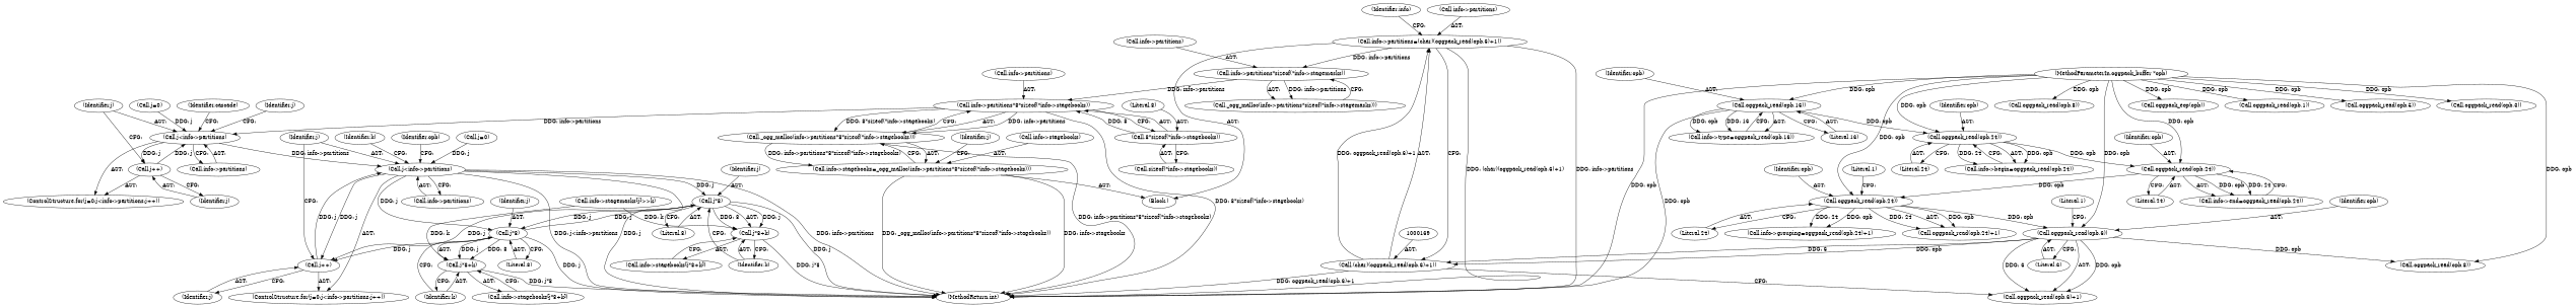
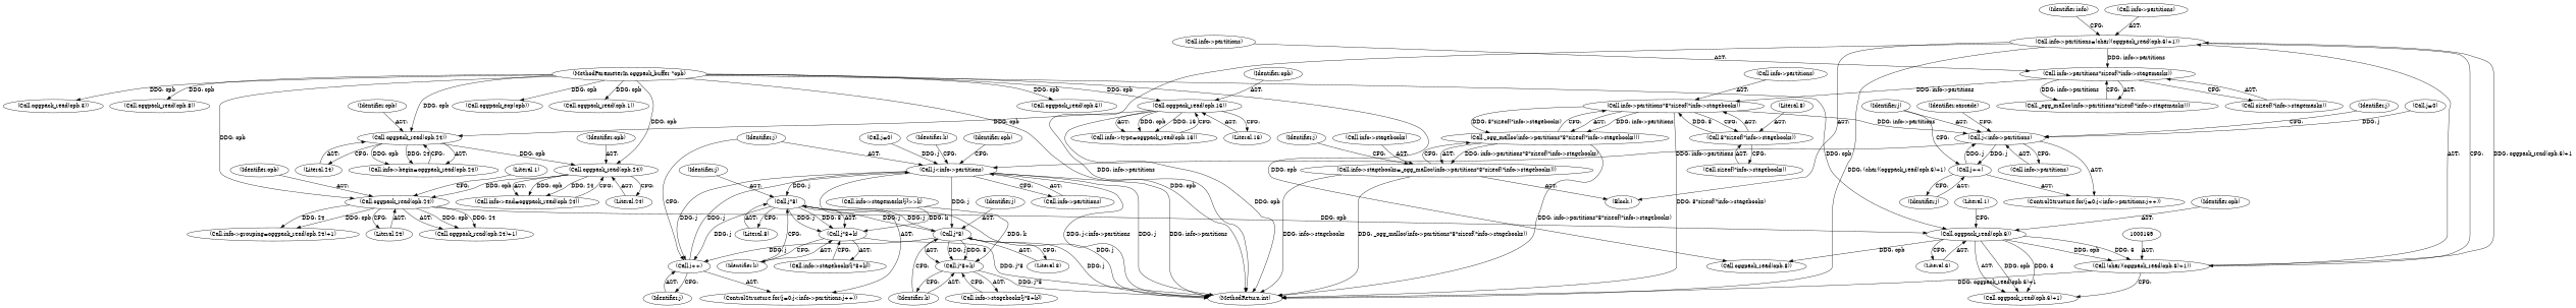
  digraph {
    n1 [label="(Call,info->partitions*8*sizeof(*info->stagebooks))"]
    n2 [label="(Call,8*sizeof(*info->stagebooks))"]
    n3 [label="(Call,_ogg_malloc(info->partitions*8*sizeof(*info->stagebooks)))"]
    n4 [label="(Call,j<info->partitions)"]
    n5 [label="(MethodReturn,int)"]
    n6 [label="(Call,sizeof(*info->stagebooks))"]
    n7 [label="(Call,info->stagebooks=_ogg_malloc(info->partitions*8*sizeof(*info->stagebooks)))"]
    n8 [label="(Call,j++)"]
    n9 [label="(Call,j<info->partitions)"]
    n10 [label="(Call,info->partitions)"]
    n11 [label="(ControlStructure,for(j=0;j<info->partitions;j++))"]
    n12 [label="(Call,info->partitions*sizeof(*info->stagemasks))"]
+   n13 [label="(Call,sizeof(*info->stagemasks))"]
    n14 [label="(Call,_ogg_malloc(info->partitions*sizeof(*info->stagemasks)))"]
    n15 [label="(Call,info->partitions=(char)(oggpack_read(opb,6)+1))"]
    n16 [label="(Call,(char)(oggpack_read(opb,6)+1))"]
    n17 [label="(Block,)"]
    n18 [label="(Call,oggpack_read(opb,6)+1)"]
    n19 [label="(Call,oggpack_read(opb,6))"]
    n20 [label="(Call,oggpack_read(opb,8))"]
    n21 [label="(Literal,6)"]
    n22 [label="(Call,oggpack_read(opb,24))"]
    n23 [label="(Call,info->grouping=oggpack_read(opb,24)+1)"]
    n24 [label="(Call,oggpack_read(opb,24)+1)"]
    n25 [label="(Literal,24)"]
    n26 [label="(Call,oggpack_read(opb,24))"]
    n27 [label="(Literal,24)"]
    n28 [label="(Call,info->end=oggpack_read(opb,24))"]
    n29 [label="(Call,oggpack_read(opb,24))"]
    n30 [label="(Call,info->begin=oggpack_read(opb,24))"]
    n31 [label="(Literal,24)"]
    n32 [label="(Call,oggpack_read(opb,16))"]
    n33 [label="(Literal,16)"]
    n34 [label="(Call,info->type=oggpack_read(opb,16))"]
    n35 [label="(MethodParameterIn,oggpack_buffer *opb)"]
    n36 [label="(Call,oggpack_eop(opb))"]
    n37 [label="(Call,oggpack_read(opb,1))"]
    n38 [label="(Call,oggpack_read(opb,5))"]
    n39 [label="(Call,oggpack_read(opb,3))"]
    n40 [label="(Call,oggpack_read(opb,8))"]
    n41 [label="(Identifier,j)"]
    n42 [label="(Call,j++)"]
    n43 [label="(Call,j*8)"]
    n44 [label="(Call,j*8)"]
    n45 [label="(ControlStructure,for(j=0;j<info->partitions;j++))"]
    n46 [label="(Call,info->partitions)"]
    n47 [label="(Identifier,j)"]
    n48 [label="(Call,j*8+k)"]
    n49 [label="(Literal,8)"]
    n50 [label="(Call,j*8+k)"]
    n51 [label="(Literal,8)"]
    n52 [label="(Identifier,k)"]
    n53 [label="(Call,info->stagebooks[j*8+k])"]
    n54 [label="(Call,info->stagebooks[j*8+k])"]
    n55 [label="(Identifier,k)"]
    n56 [label="(Call,j=0)"]
    n57 [label="(Identifier,j)"]
    n58 [label="(Literal,8)"]
    n59 [label="(Identifier,j)"]
    n60 [label="(Call,info->stagebooks)"]
    n61 [label="(Literal,1)"]
    n62 [label="(Call,j=0)"]
    n63 [label="(Literal,1)"]
    n64 [label="(Identifier,j)"]
    n65 [label="(Identifier,j)"]
    n66 [label="(Identifier,cascade)"]
    n67 [label="(Call,info->partitions)"]
    n68 [label="(Identifier,opb)"]
    n69 [label="(Identifier,info)"]
    n70 [label="(Identifier,opb)"]
    n71 [label="(Call,info->partitions)"]
    n72 [label="(Call,info->partitions)"]
    n73 [label="(Identifier,opb)"]
    n74 [label="(Identifier,j)"]
    n75 [label="(Identifier,k)"]
    n76 [label="(Call,info->stagemasks[j]>>k)"]
    n77 [label="(Identifier,opb)"]
    n78 [label="(Identifier,opb)"]
    n79 [label="(Identifier,j)"]
    n80 [label="(Identifier,opb)"]
    1000169
    n1 -> n2 [label="CFG: "]
    n1 -> n3 [label="AST: "]
    n1 -> n3 [label="DDG: info->partitions"]
    n1 -> n3 [label="DDG: 8*sizeof(*info->stagebooks)"]
    n1 -> n4 [label="DDG: info->partitions"]
    n1 -> n5 [label="DDG: 8*sizeof(*info->stagebooks)"]
    n2 -> n1 [label="AST: "]
    n2 -> n1 [label="DDG: 8"]
    n2 -> n6 [label="CFG: "]
    n3 -> n1 [label="CFG: "]
    n3 -> n5 [label="DDG: info->partitions*8*sizeof(*info->stagebooks)"]
    n3 -> n7 [label="AST: "]
    n3 -> n7 [label="DDG: info->partitions*8*sizeof(*info->stagebooks)"]
    n4 -> n8 [label="DDG: j"]
    n4 -> n9 [label="DDG: info->partitions"]
    n4 -> n10 [label="CFG: "]
    n4 -> n11 [label="AST: "]
    n6 -> n2 [label="AST: "]
    n7 -> n3 [label="CFG: "]
    n7 -> n5 [label="DDG: info->stagebooks"]
    n7 -> n5 [label="DDG: _ogg_malloc(info->partitions*8*sizeof(*info->stagebooks))"]
    n7 -> n17 [label="AST: "]
    n8 -> n4 [label="DDG: j"]
    n8 -> n11 [label="AST: "]
    n8 -> n41 [label="CFG: "]
    n9 -> n5 [label="DDG: info->partitions"]
    n9 -> n5 [label="DDG: j<info->partitions"]
    n9 -> n5 [label="DDG: j"]
    n9 -> n42 [label="DDG: j"]
    n9 -> n43 [label="DDG: j"]
    n9 -> n44 [label="DDG: j"]
    n9 -> n45 [label="AST: "]
    n9 -> n46 [label="CFG: "]
    n10 -> n4 [label="AST: "]
    n12 -> n1 [label="DDG: info->partitions"]
+   n12 -> n13 [label="CFG: "]
    n12 -> n14 [label="AST: "]
    n12 -> n14 [label="DDG: info->partitions"]
+   n13 -> n12 [label="AST: "]
    n14 -> n12 [label="CFG: "]
    n15 -> n5 [label="DDG: (char)(oggpack_read(opb,6)+1)"]
    n15 -> n5 [label="DDG: info->partitions"]
    n15 -> n12 [label="DDG: info->partitions"]
    n15 -> n16 [label="CFG: "]
    n15 -> n17 [label="AST: "]
    n16 -> n5 [label="DDG: oggpack_read(opb,6)+1"]
    n16 -> n15 [label="AST: "]
    n16 -> n15 [label="DDG: oggpack_read(opb,6)+1"]
    n16 -> n18 [label="CFG: "]
    n19 -> n16 [label="DDG: opb"]
    n19 -> n16 [label="DDG: 6"]
    n19 -> n18 [label="AST: "]
    n19 -> n18 [label="DDG: opb"]
    n19 -> n18 [label="DDG: 6"]
    n19 -> n20 [label="DDG: opb"]
    n19 -> n21 [label="CFG: "]
    n21 -> n19 [label="AST: "]
    n22 -> n19 [label="DDG: opb"]
    n22 -> n23 [label="DDG: opb"]
    n22 -> n23 [label="DDG: 24"]
    n22 -> n24 [label="AST: "]
    n22 -> n24 [label="DDG: opb"]
    n22 -> n24 [label="DDG: 24"]
    n22 -> n25 [label="CFG: "]
    n25 -> n22 [label="AST: "]
    n26 -> n22 [label="DDG: opb"]
    n26 -> n27 [label="CFG: "]
    n26 -> n28 [label="AST: "]
    n26 -> n28 [label="DDG: opb"]
    n26 -> n28 [label="DDG: 24"]
    n27 -> n26 [label="AST: "]
    n28 -> n26 [label="CFG: "]
    n29 -> n26 [label="DDG: opb"]
    n29 -> n30 [label="AST: "]
    n29 -> n30 [label="DDG: opb"]
    n29 -> n30 [label="DDG: 24"]
    n29 -> n31 [label="CFG: "]
    n30 -> n29 [label="CFG: "]
    n31 -> n29 [label="AST: "]
    n32 -> n5 [label="DDG: opb"]
    n32 -> n29 [label="DDG: opb"]
    n32 -> n33 [label="CFG: "]
    n32 -> n34 [label="AST: "]
    n32 -> n34 [label="DDG: opb"]
    n32 -> n34 [label="DDG: 16"]
    n33 -> n32 [label="AST: "]
    n34 -> n32 [label="CFG: "]
    n35 -> n5 [label="DDG: opb"]
    n35 -> n19 [label="DDG: opb"]
    n35 -> n20 [label="DDG: opb"]
    n35 -> n22 [label="DDG: opb"]
    n35 -> n26 [label="DDG: opb"]
    n35 -> n29 [label="DDG: opb"]
    n35 -> n32 [label="DDG: opb"]
    n35 -> n36 [label="DDG: opb"]
    n35 -> n37 [label="DDG: opb"]
    n35 -> n38 [label="DDG: opb"]
    n35 -> n39 [label="DDG: opb"]
    n35 -> n40 [label="DDG: opb"]
    n41 -> n8 [label="AST: "]
    n42 -> n9 [label="DDG: j"]
    n42 -> n45 [label="AST: "]
    n42 -> n47 [label="CFG: "]
    n43 -> n5 [label="DDG: j"]
    n43 -> n42 [label="DDG: j"]
    n43 -> n44 [label="DDG: j"]
    n43 -> n48 [label="AST: "]
    n43 -> n48 [label="DDG: j"]
    n43 -> n48 [label="DDG: 8"]
    n43 -> n49 [label="CFG: "]
    n44 -> n5 [label="DDG: j"]
    n44 -> n42 [label="DDG: j"]
    n44 -> n43 [label="DDG: j"]
    n44 -> n50 [label="AST: "]
    n44 -> n50 [label="DDG: j"]
    n44 -> n50 [label="DDG: 8"]
    n44 -> n51 [label="CFG: "]
    n46 -> n9 [label="AST: "]
    n47 -> n42 [label="AST: "]
    n48 -> n5 [label="DDG: j*8"]
    n48 -> n52 [label="CFG: "]
    n48 -> n53 [label="AST: "]
    n49 -> n43 [label="AST: "]
    n50 -> n5 [label="DDG: j*8"]
    n50 -> n54 [label="AST: "]
    n50 -> n55 [label="CFG: "]
    n51 -> n44 [label="AST: "]
    n52 -> n43 [label="CFG: "]
    n52 -> n48 [label="AST: "]
    n53 -> n48 [label="CFG: "]
    n54 -> n50 [label="CFG: "]
    n55 -> n44 [label="CFG: "]
    n55 -> n50 [label="AST: "]
    n56 -> n9 [label="DDG: j"]
    n57 -> n4 [label="AST: "]
    n57 -> n8 [label="CFG: "]
    n58 -> n2 [label="AST: "]
    n59 -> n4 [label="CFG: "]
    n60 -> n7 [label="AST: "]
    n61 -> n22 [label="CFG: "]
    n62 -> n4 [label="DDG: j"]
    n63 -> n19 [label="CFG: "]
    n64 -> n9 [label="AST: "]
    n64 -> n42 [label="CFG: "]
    n65 -> n7 [label="CFG: "]
    n66 -> n4 [label="CFG: "]
    n67 -> n1 [label="AST: "]
    n68 -> n22 [label="AST: "]
    n69 -> n15 [label="CFG: "]
    n70 -> n26 [label="AST: "]
    n71 -> n15 [label="AST: "]
    n72 -> n12 [label="AST: "]
    n73 -> n29 [label="AST: "]
    n74 -> n44 [label="AST: "]
    n75 -> n9 [label="CFG: "]
    n76 -> n48 [label="DDG: k"]
    n76 -> n50 [label="DDG: k"]
    n77 -> n9 [label="CFG: "]
    n78 -> n32 [label="AST: "]
    n79 -> n43 [label="AST: "]
    n80 -> n19 [label="AST: "]
    1000169 -> n16 [label="AST: "]
  }
